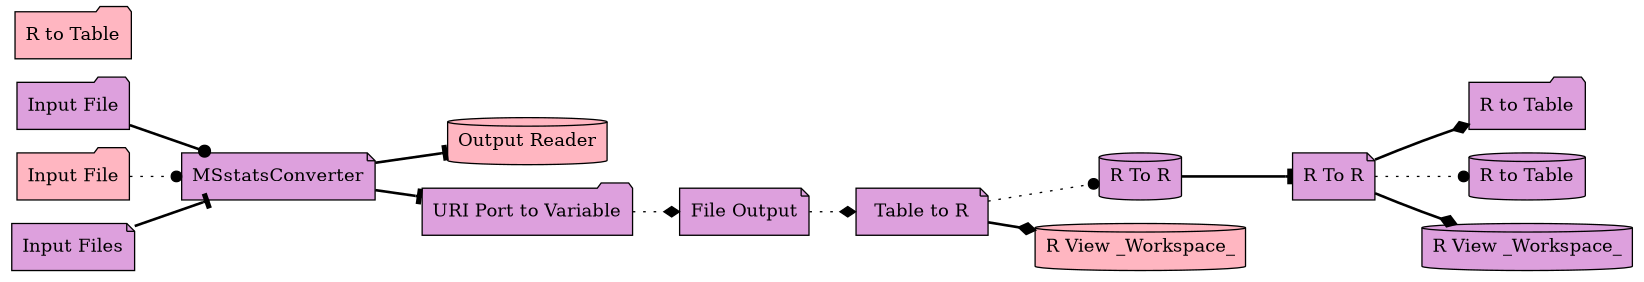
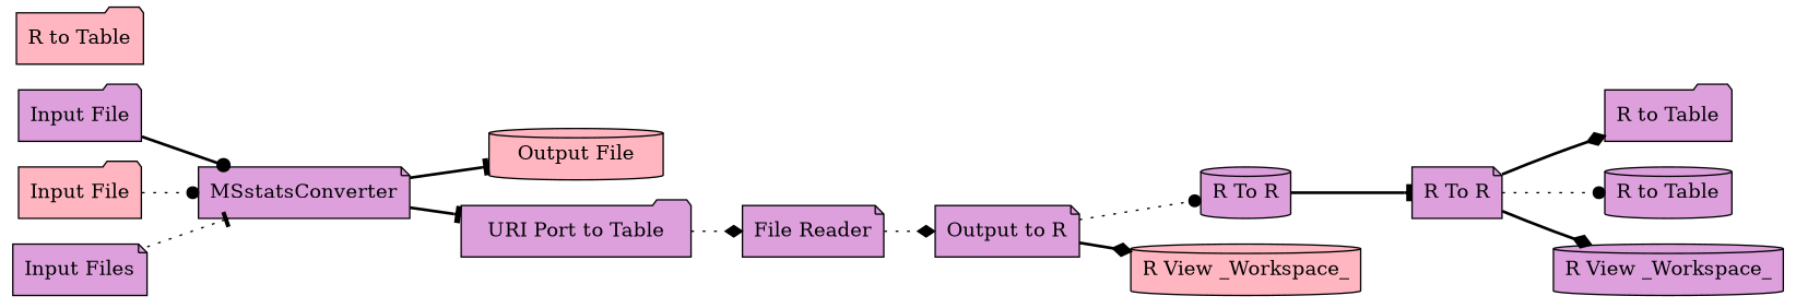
  digraph {
    rankdir=LR
    node [fillcolor=plum shape=note style=filled]
    edge [arrowhead=diamond style=bold]
-   n1 [label="File Output"]
-   n2 [label="Table to R"]
+   n1 [label="File Reader"]
+   n2 [label="Output to R"]
    n3 [label="R To R" shape=cylinder]
    n4 [fillcolor=lightpink label="R View _Workspace_" shape=cylinder]
    n5 [label="R To R"]
    n6 [label="R to Table" shape=folder]
    n7 [label="R to Table" shape=cylinder]
    n8 [label="R View _Workspace_" shape=cylinder]
    n9 [label=MSstatsConverter]
-   n10 [fillcolor=lightpink label="Output Reader" shape=cylinder]
-   n11 [label="URI Port to Variable" shape=folder]
+   n10 [fillcolor=lightpink label="Output File" shape=cylinder]
+   n11 [label="URI Port to Table" shape=folder]
    n12 [fillcolor=lightpink label="R to Table" shape=folder]
    n13 [label="Input File" shape=folder]
    n14 [fillcolor=lightpink label="Input File" shape=folder]
    n15 [label="Input Files"]
    n1 -> n2 [style=dotted]
    n2 -> n3 [arrowhead=dot style=dotted]
    n2 -> n4
    n3 -> n5 [arrowhead=tee]
    n5 -> n6
    n5 -> n7 [arrowhead=dot style=dotted]
    n5 -> n8
    n9 -> n10 [arrowhead=tee]
    n9 -> n11 [arrowhead=tee]
    n11 -> n1 [style=dotted]
    n13 -> n9 [arrowhead=dot]
    n14 -> n9 [arrowhead=dot style=dotted]
-   n15 -> n9 [arrowhead=tee]
+   n15 -> n9 [arrowhead=tee style=dotted]
  }
